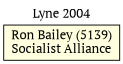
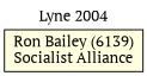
  digraph {
    label="Lyne 2004"
    labelloc=t
    mclimit=10
    fontname="PT Serif"
-   n1 [label="Ron Bailey (5139)\nSocialist Alliance" shape=box style=filled fillcolor=lightyellow fontname="PT Serif"]
+   n1 [label="Ron Bailey (6139)\nSocialist Alliance" shape=box style=filled fillcolor=lightyellow fontname="PT Serif"]
  }
